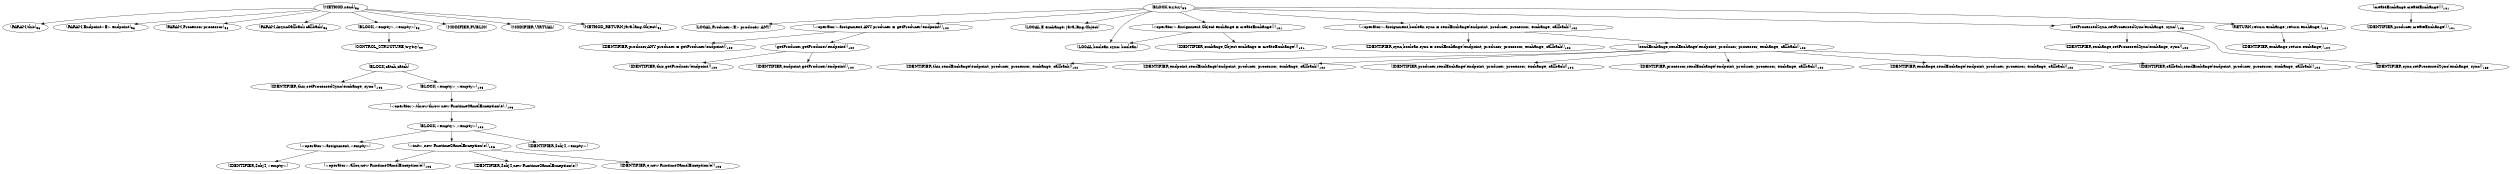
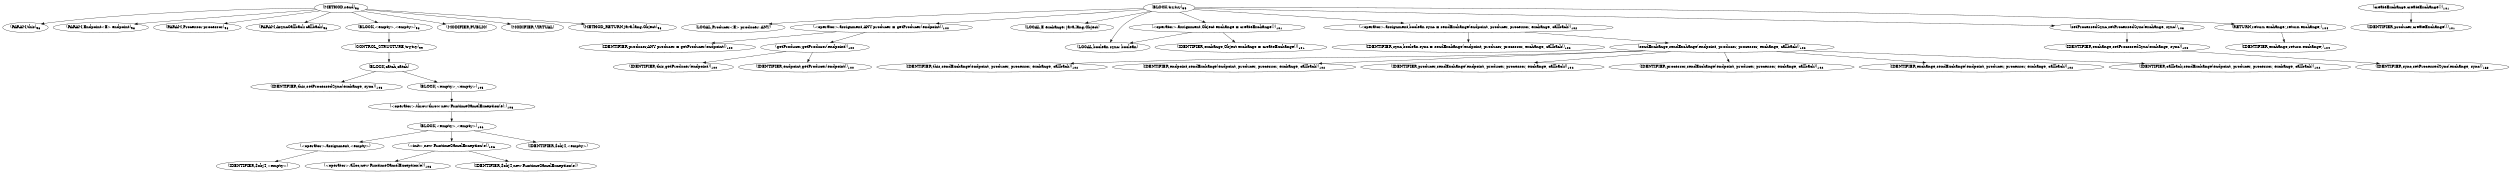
  digraph {
    n1 [label=<(METHOD,send)<SUB>98</SUB>>]
    n2 [label=<(PARAM,this)<SUB>98</SUB>>]
    n3 [label=<(PARAM,Endpoint&lt;E&gt; endpoint)<SUB>98</SUB>>]
    n4 [label=<(PARAM,Processor processor)<SUB>98</SUB>>]
    n5 [label=<(PARAM,AsyncCallback callback)<SUB>98</SUB>>]
    n6 [label=<(BLOCK,&lt;empty&gt;,&lt;empty&gt;)<SUB>98</SUB>>]
    n7 [label=<(MODIFIER,PUBLIC)>]
    n8 [label=<(MODIFIER,VIRTUAL)>]
    n9 [label=<(METHOD_RETURN,java.lang.Object)<SUB>98</SUB>>]
    n10 [label=<(CONTROL_STRUCTURE,try,try)<SUB>99</SUB>>]
    n11 [label=<(BLOCK,catch,catch)>]
    n12 [label=<(BLOCK,try,try)<SUB>99</SUB>>]
    n13 [label=<(LOCAL,Producer&lt;E&gt; producer: ANY)>]
    n14 [label=<(&lt;operator&gt;.assignment,ANY producer = getProducer(endpoint))<SUB>100</SUB>>]
    n15 [label=<(LOCAL,E exchange: java.lang.Object)>]
    n16 [label=<(&lt;operator&gt;.assignment,Object exchange = createExchange())<SUB>101</SUB>>]
    n17 [label=<(LOCAL,boolean sync: boolean)>]
    n18 [label=<(&lt;operator&gt;.assignment,boolean sync = sendExchange(endpoint, producer, processor, exchange, callback))<SUB>102</SUB>>]
    n19 [label=<(setProcessedSync,setProcessedSync(exchange, sync))<SUB>103</SUB>>]
    n20 [label=<(RETURN,return exchange;,return exchange;)<SUB>104</SUB>>]
    n21 [label=<(IDENTIFIER,this,setProcessedSync(exchange, sync))<SUB>103</SUB>>]
    n22 [label=<(BLOCK,&lt;empty&gt;,&lt;empty&gt;)<SUB>105</SUB>>]
    n23 [label=<(IDENTIFIER,producer,ANY producer = getProducer(endpoint))<SUB>100</SUB>>]
    n24 [label=<(getProducer,getProducer(endpoint))<SUB>100</SUB>>]
    n25 [label=<(IDENTIFIER,exchange,Object exchange = createExchange())<SUB>101</SUB>>]
    n26 [label=<(IDENTIFIER,sync,boolean sync = sendExchange(endpoint, producer, processor, exchange, callback))<SUB>102</SUB>>]
    n27 [label=<(sendExchange,sendExchange(endpoint, producer, processor, exchange, callback))<SUB>102</SUB>>]
    n28 [label=<(IDENTIFIER,exchange,setProcessedSync(exchange, sync))<SUB>103</SUB>>]
    n29 [label=<(IDENTIFIER,sync,setProcessedSync(exchange, sync))<SUB>163</SUB>>]
    n30 [label=<(IDENTIFIER,exchange,return exchange;)<SUB>104</SUB>>]
    n31 [label=<(IDENTIFIER,this,getProducer(endpoint))<SUB>100</SUB>>]
    n32 [label=<(IDENTIFIER,endpoint,getProducer(endpoint))<SUB>100</SUB>>]
    n33 [label=<(createExchange,createExchange())<SUB>101</SUB>>]
    n34 [label=<(IDENTIFIER,producer,createExchange())<SUB>101</SUB>>]
    n35 [label=<(IDENTIFIER,this,sendExchange(endpoint, producer, processor, exchange, callback))<SUB>102</SUB>>]
    n36 [label=<(IDENTIFIER,endpoint,sendExchange(endpoint, producer, processor, exchange, callback))<SUB>102</SUB>>]
    n37 [label=<(IDENTIFIER,producer,sendExchange(endpoint, producer, processor, exchange, callback))<SUB>102</SUB>>]
    n38 [label=<(IDENTIFIER,processor,sendExchange(endpoint, producer, processor, exchange, callback))<SUB>102</SUB>>]
    n39 [label=<(IDENTIFIER,exchange,sendExchange(endpoint, producer, processor, exchange, callback))<SUB>102</SUB>>]
    n40 [label=<(IDENTIFIER,callback,sendExchange(endpoint, producer, processor, exchange, callback))<SUB>102</SUB>>]
    n41 [label=<(&lt;operator&gt;.throw,throw new RuntimeCamelException(e);)<SUB>106</SUB>>]
    n42 [label=<(BLOCK,&lt;empty&gt;,&lt;empty&gt;)<SUB>106</SUB>>]
    n43 [label=<(&lt;operator&gt;.assignment,&lt;empty&gt;)>]
    n44 [label=<(&lt;init&gt;,new RuntimeCamelException(e))<SUB>106</SUB>>]
    n45 [label=<(IDENTIFIER,$obj4,&lt;empty&gt;)>]
    n46 [label=<(IDENTIFIER,$obj4,&lt;empty&gt;)>]
    n47 [label=<(&lt;operator&gt;.alloc,new RuntimeCamelException(e))<SUB>106</SUB>>]
    n48 [label=<(IDENTIFIER,$obj4,new RuntimeCamelException(e))>]
-   n49 [label=<(IDENTIFIER,e,new RuntimeCamelException(e))<SUB>106</SUB>>]
    n1 -> n2
    n1 -> n3
    n1 -> n4
    n1 -> n5
    n1 -> n6
    n1 -> n7
    n1 -> n8
    n1 -> n9
    n6 -> n10
+   n10 -> n11
    n11 -> n21
    n11 -> n22
    n12 -> n13
    n12 -> n14
    n12 -> n15
    n12 -> n16
    n12 -> n17
    n12 -> n18
    n12 -> n19
    n12 -> n20
    n14 -> n23
    n14 -> n24
    n16 -> n17
    n16 -> n25
    n18 -> n26
    n18 -> n27
    n19 -> n28
-   n19 -> n29
+   n28 -> n29
    n20 -> n30
    n22 -> n41
    n24 -> n31
    n24 -> n32
    n27 -> n35
    n27 -> n36
    n27 -> n37
    n27 -> n38
    n27 -> n39
    n27 -> n40
    n33 -> n34
    n41 -> n42
    n42 -> n43
    n42 -> n44
    n42 -> n45
    n43 -> n46
    n44 -> n47
    n44 -> n48
-   n44 -> n49
  }
